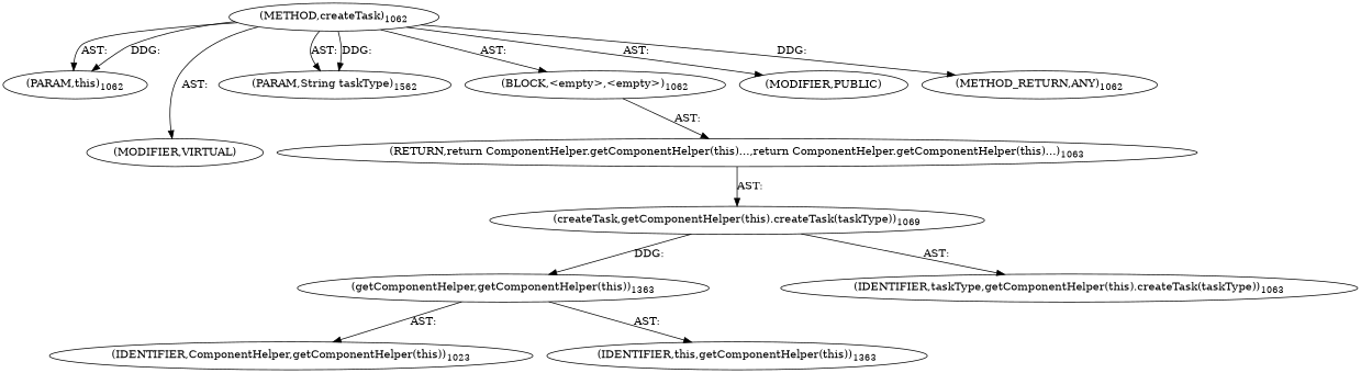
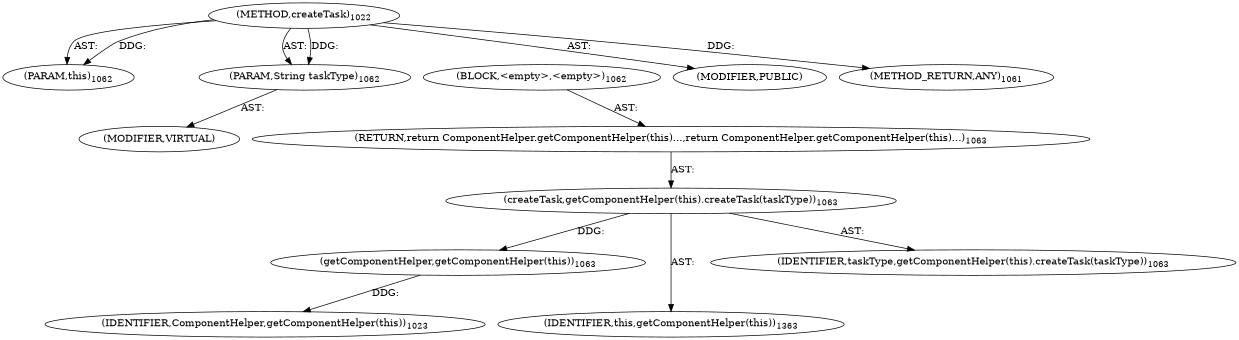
  digraph {
-   n1 [label=<(METHOD,createTask)<SUB>1062</SUB>>]
+   n1 [label=<(METHOD,createTask)<SUB>1022</SUB>>]
    n2 [label=<(PARAM,this)<SUB>1062</SUB>>]
-   n3 [label=<(PARAM,String taskType)<SUB>1562</SUB>>]
+   n3 [label=<(PARAM,String taskType)<SUB>1062</SUB>>]
    n4 [label=<(BLOCK,&lt;empty&gt;,&lt;empty&gt;)<SUB>1062</SUB>>]
    n5 [label=<(MODIFIER,PUBLIC)>]
    n6 [label=<(MODIFIER,VIRTUAL)>]
-   n7 [label=<(METHOD_RETURN,ANY)<SUB>1062</SUB>>]
+   n7 [label=<(METHOD_RETURN,ANY)<SUB>1061</SUB>>]
    n8 [label=<(RETURN,return ComponentHelper.getComponentHelper(this)...,return ComponentHelper.getComponentHelper(this)...)<SUB>1063</SUB>>]
-   n9 [label=<(createTask,getComponentHelper(this).createTask(taskType))<SUB>1069</SUB>>]
-   n10 [label=<(getComponentHelper,getComponentHelper(this))<SUB>1363</SUB>>]
+   n9 [label=<(createTask,getComponentHelper(this).createTask(taskType))<SUB>1063</SUB>>]
+   n10 [label=<(getComponentHelper,getComponentHelper(this))<SUB>1063</SUB>>]
    n11 [label=<(IDENTIFIER,taskType,getComponentHelper(this).createTask(taskType))<SUB>1063</SUB>>]
    n12 [label=<(IDENTIFIER,ComponentHelper,getComponentHelper(this))<SUB>1023</SUB>>]
    n13 [label=<(IDENTIFIER,this,getComponentHelper(this))<SUB>1363</SUB>>]
    n1 -> n2 [label="AST: "]
    n1 -> n2 [label="DDG: "]
    n1 -> n3 [label="AST: "]
    n1 -> n3 [label="DDG: "]
-   n1 -> n4 [label="AST: "]
    n1 -> n5 [label="AST: "]
-   n1 -> n6 [label="AST: "]
+   n3 -> n6 [label="AST: "]
    n1 -> n7 [label="DDG: "]
    n4 -> n8 [label="AST: "]
    n8 -> n9 [label="AST: "]
    n9 -> n10 [label="DDG: "]
    n9 -> n11 [label="AST: "]
-   n10 -> n12 [label="AST: "]
-   n10 -> n13 [label="AST: "]
+   n10 -> n12 [label="DDG: "]
+   n9 -> n13 [label="AST: "]
  }
